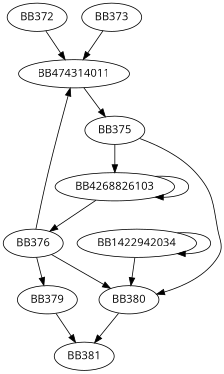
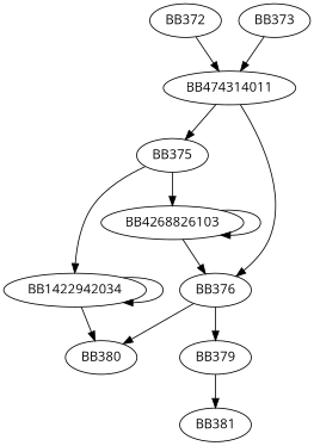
  digraph {
    fontname="Open Sans"
    node [fontname="Open Sans"]
    edge [fontname="Open Sans"]
    BB372
    BB474314011
    BB373
    BB375
    BB376
    BB1422942034
    BB4268826103
    BB379
    BB380
    BB381
    BB372 -> BB474314011
    BB474314011 -> BB375
-   BB376 -> BB474314011
+   BB474314011 -> BB376
    BB373 -> BB474314011
-   BB375 -> BB380
+   BB375 -> BB1422942034
    BB375 -> BB4268826103
    BB376 -> BB379
    BB376 -> BB380
    BB1422942034 -> BB1422942034
    BB1422942034 -> BB380
    BB4268826103 -> BB376
    BB4268826103 -> BB4268826103
    BB379 -> BB381
-   BB380 -> BB381
  }
